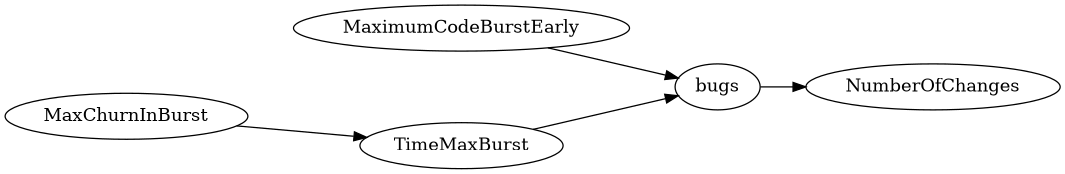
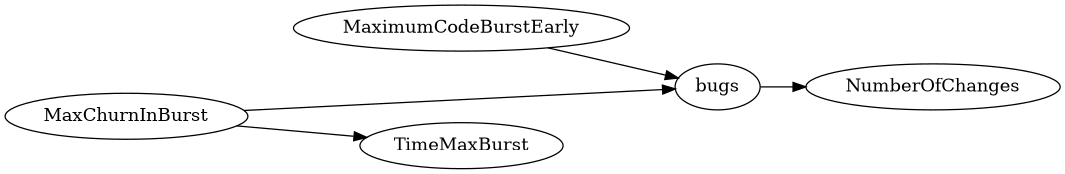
  digraph {
    rankdir=LR
    bugs
    NumberOfChanges
    MaximumCodeBurstEarly
    MaxChurnInBurst
    TimeMaxBurst
    bugs -> NumberOfChanges
    MaximumCodeBurstEarly -> bugs
-   TimeMaxBurst -> bugs
+   MaxChurnInBurst -> bugs
    MaxChurnInBurst -> TimeMaxBurst
  }
